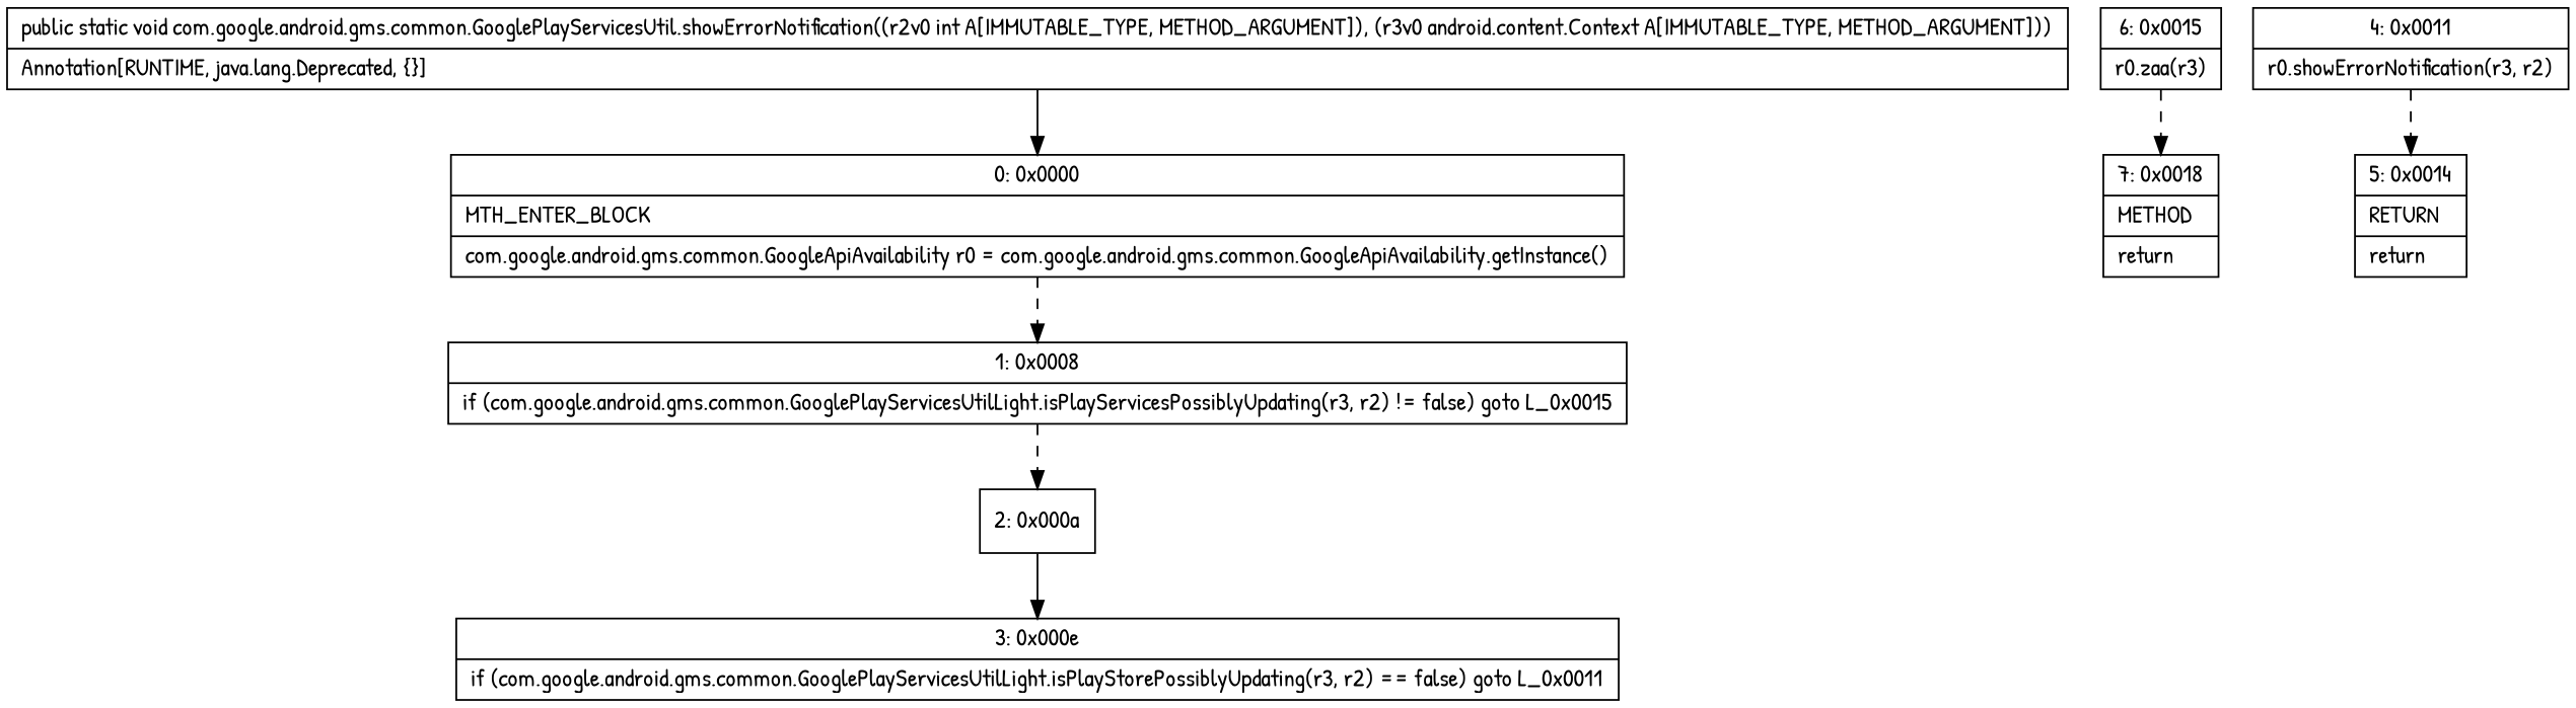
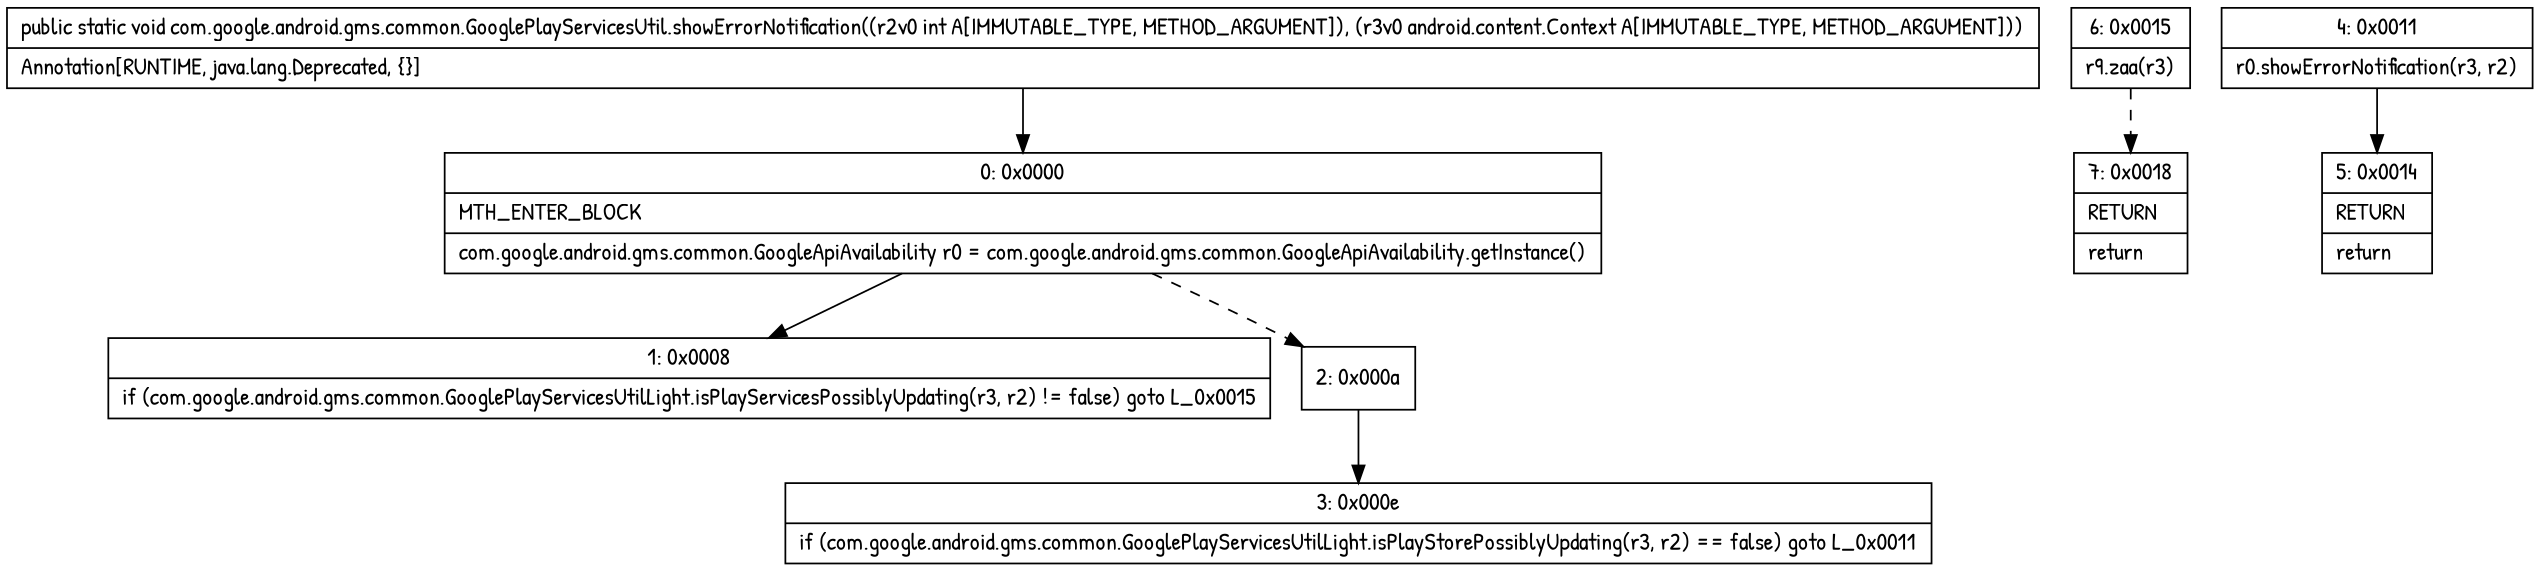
  digraph {
    fontname="Patrick Hand"
    node [fontname="Patrick Hand" shape=record]
    edge [fontname="Patrick Hand"]
    n1 [label="{0\:\ 0x0000|MTH_ENTER_BLOCK\l|com.google.android.gms.common.GoogleApiAvailability r0 = com.google.android.gms.common.GoogleApiAvailability.getInstance()\l}"]
    n2 [label="{1\:\ 0x0008|if (com.google.android.gms.common.GooglePlayServicesUtilLight.isPlayServicesPossiblyUpdating(r3, r2) != false) goto L_0x0015\l}"]
    n3 [label="{2\:\ 0x000a}"]
    n4 [label="{3\:\ 0x000e|if (com.google.android.gms.common.GooglePlayServicesUtilLight.isPlayStorePossiblyUpdating(r3, r2) == false) goto L_0x0011\l}"]
-   n5 [label="{6\:\ 0x0015|r0.zaa(r3)\l}"]
-   n6 [label="{7\:\ 0x0018|METHOD\l|return\l}"]
+   n5 [label="{6\:\ 0x0015|r9.zaa(r3)\l}"]
+   n6 [label="{7\:\ 0x0018|RETURN\l|return\l}"]
    n7 [label="{4\:\ 0x0011|r0.showErrorNotification(r3, r2)\l}"]
    n8 [label="{5\:\ 0x0014|RETURN\l|return\l}"]
    n9 [label="{public static void com.google.android.gms.common.GooglePlayServicesUtil.showErrorNotification((r2v0 int A[IMMUTABLE_TYPE, METHOD_ARGUMENT]), (r3v0 android.content.Context A[IMMUTABLE_TYPE, METHOD_ARGUMENT]))  | Annotation[RUNTIME, java.lang.Deprecated, \{\}]\l}"]
-   n1 -> n2 [style=dashed]
-   n2 -> n3 [style=dashed]
+   n1 -> n2
+   n1 -> n3 [style=dashed]
    n3 -> n4
    n5 -> n6 [style=dashed]
-   n7 -> n8 [style=dashed]
+   n7 -> n8
    n9 -> n1
  }
